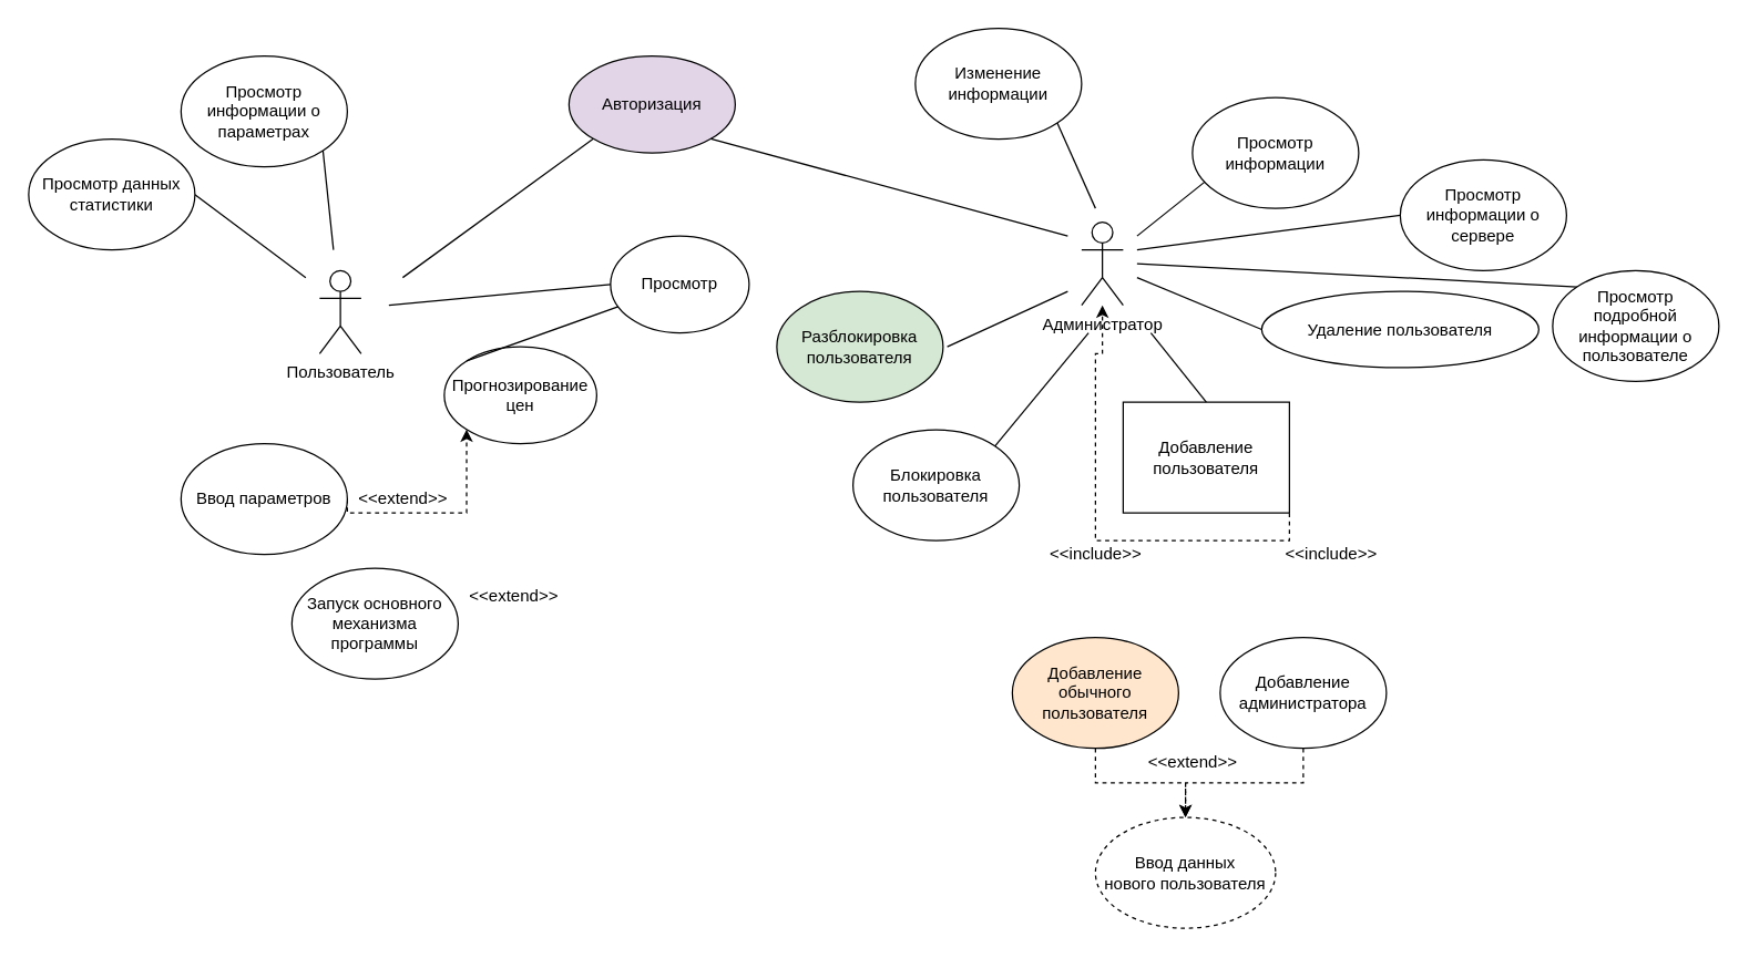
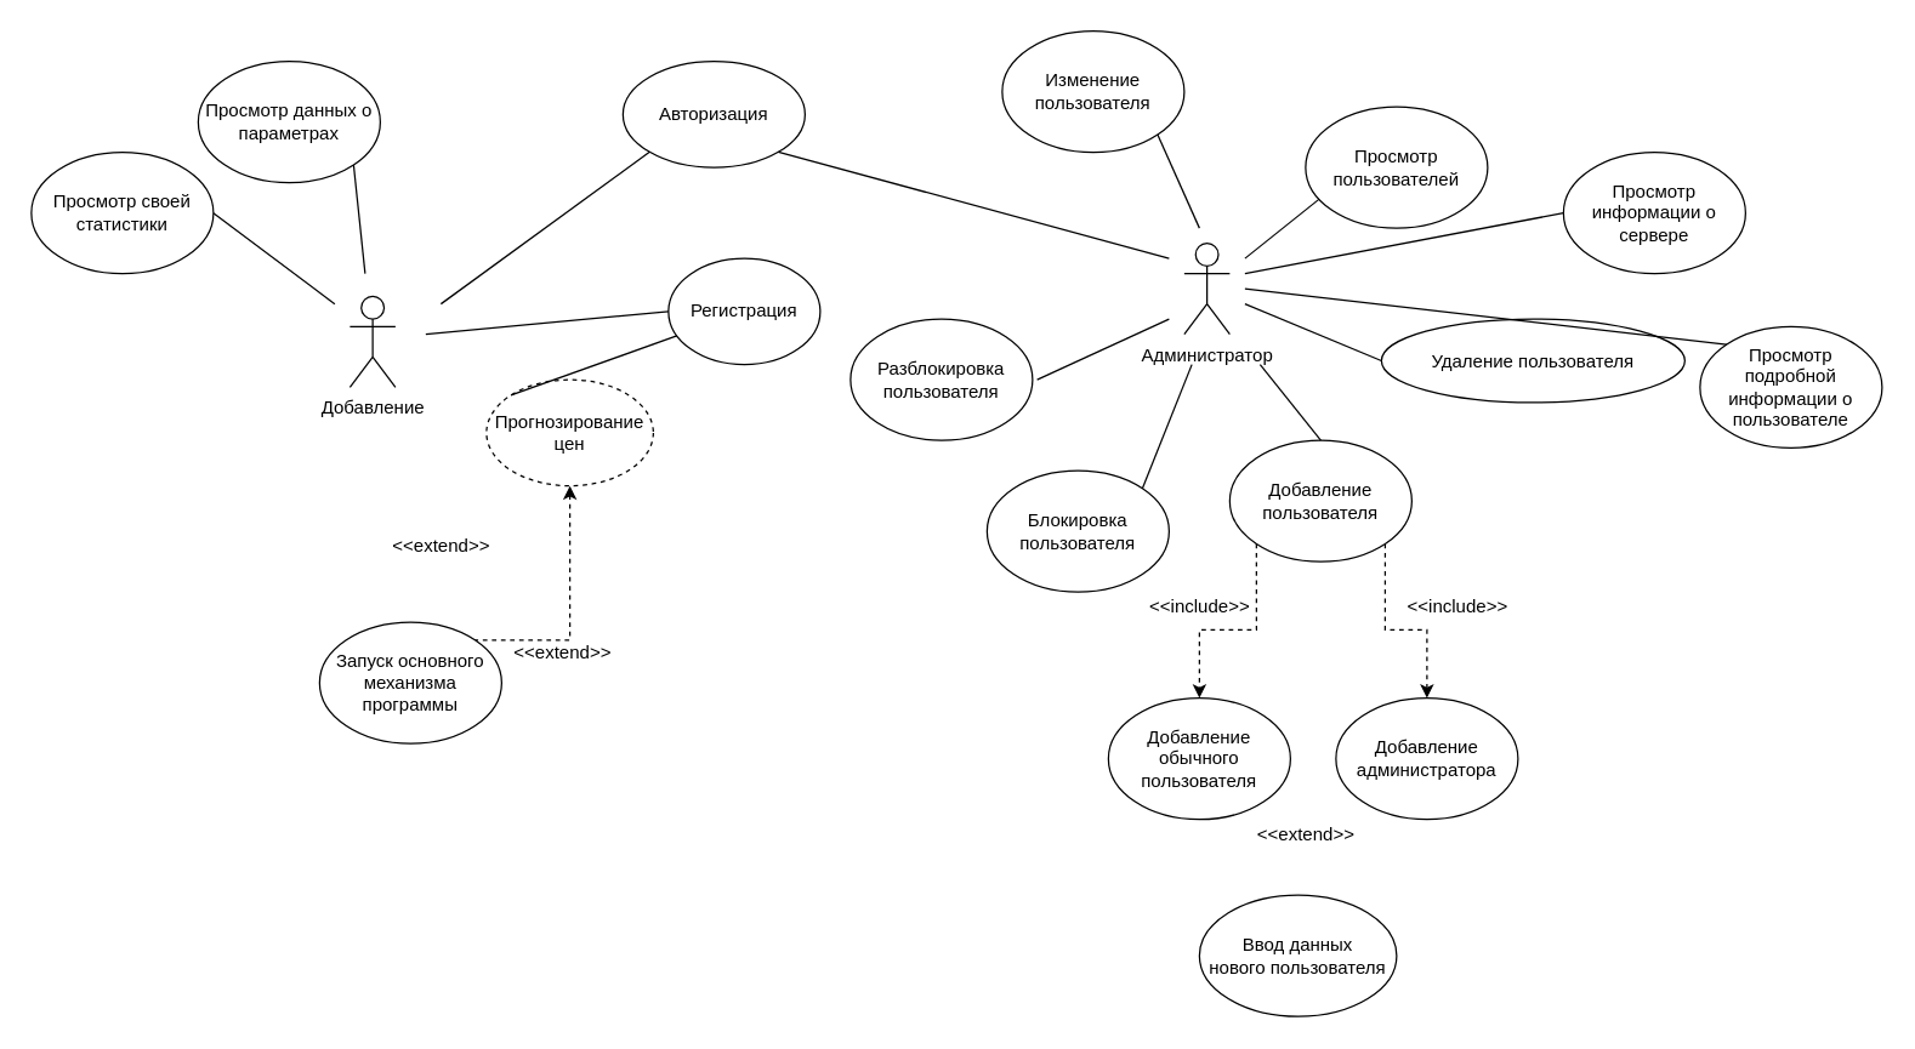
  <mxCell id="0" />
  <mxCell id="1" parent="0" />
- <mxCell id="2" value="Пользователь" style="shape=umlActor;verticalLabelPosition=bottom;verticalAlign=top;html=1;outlineConnect=0;" vertex="1" parent="1"><mxGeometry x="230" y="195" width="30" height="60" as="geometry" /></mxCell>
- <mxCell id="3" value="Авторизация" style="ellipse;whiteSpace=wrap;html=1;fillColor=#e1d5e7;" vertex="1" parent="1"><mxGeometry x="410" y="40" width="120" height="70" as="geometry" /></mxCell>
+ <mxCell id="2" value="Добавление" style="shape=umlActor;verticalLabelPosition=bottom;verticalAlign=top;html=1;outlineConnect=0;" vertex="1" parent="1"><mxGeometry x="230" y="195" width="30" height="60" as="geometry" /></mxCell>
+ <mxCell id="3" value="Авторизация" style="ellipse;whiteSpace=wrap;html=1;" vertex="1" parent="1"><mxGeometry x="410" y="40" width="120" height="70" as="geometry" /></mxCell>
  <mxCell id="4" value="" style="endArrow=none;html=1;entryX=0;entryY=1;entryDx=0;entryDy=0;" edge="1" parent="1" target="3"><mxGeometry width="50" height="50" relative="1" as="geometry"><mxPoint x="290" y="200" as="sourcePoint" /><mxPoint x="600" y="80" as="targetPoint" /></mxGeometry></mxCell>
- <mxCell id="5" value="Просмотр" style="ellipse;whiteSpace=wrap;html=1;" vertex="1" parent="1"><mxGeometry x="440" y="170" width="100" height="70" as="geometry" /></mxCell>
+ <mxCell id="5" value="Регистрация" style="ellipse;whiteSpace=wrap;html=1;" vertex="1" parent="1"><mxGeometry x="440" y="170" width="100" height="70" as="geometry" /></mxCell>
  <mxCell id="6" value="" style="endArrow=none;html=1;exitX=0;exitY=0.5;exitDx=0;exitDy=0;" edge="1" parent="1" source="5"><mxGeometry width="50" height="50" relative="1" as="geometry"><mxPoint x="550" y="230" as="sourcePoint" /><mxPoint x="280" y="220" as="targetPoint" /></mxGeometry></mxCell>
- <mxCell id="7" value="Прогнозирование&lt;br&gt;цен" style="ellipse;whiteSpace=wrap;html=1;" vertex="1" parent="1"><mxGeometry x="320" y="250" width="110" height="70" as="geometry" /></mxCell>
+ <mxCell id="7" value="Прогнозирование&lt;br&gt;цен" style="ellipse;whiteSpace=wrap;html=1;dashed=1;" vertex="1" parent="1"><mxGeometry x="320" y="250" width="110" height="70" as="geometry" /></mxCell>
  <mxCell id="8" value="" style="endArrow=none;html=1;exitX=0;exitY=0;exitDx=0;exitDy=0;" edge="1" parent="1" source="7" target="5"><mxGeometry width="50" height="50" relative="1" as="geometry"><mxPoint x="550" y="320" as="sourcePoint" /><mxPoint x="600" y="270" as="targetPoint" /></mxGeometry></mxCell>
- <mxCell id="9" style="edgeStyle=orthogonalEdgeStyle;rounded=0;orthogonalLoop=1;jettySize=auto;html=1;exitX=1;exitY=0.5;exitDx=0;exitDy=0;entryX=0;entryY=1;entryDx=0;entryDy=0;dashed=1;" edge="1" parent="1" source="10" target="7"><mxGeometry relative="1" as="geometry"><Array as="points"><mxPoint x="250" y="370" /></Array></mxGeometry></mxCell>
- <mxCell id="10" value="Ввод параметров" style="ellipse;whiteSpace=wrap;html=1;" vertex="1" parent="1"><mxGeometry x="130" y="320" width="120" height="80" as="geometry" /></mxCell>
  <mxCell id="11" value="&amp;lt;&amp;lt;extend&amp;gt;&amp;gt;" style="text;html=1;align=center;verticalAlign=middle;resizable=0;points=[];autosize=1;" vertex="1" parent="1"><mxGeometry x="250" y="350" width="80" height="20" as="geometry" /></mxCell>
+ <mxCell id="12" style="edgeStyle=orthogonalEdgeStyle;rounded=0;orthogonalLoop=1;jettySize=auto;html=1;exitX=0;exitY=0;exitDx=0;exitDy=0;entryX=0.5;entryY=1;entryDx=0;entryDy=0;dashed=1;" edge="1" parent="1" source="13" target="7"><mxGeometry relative="1" as="geometry"><Array as="points"><mxPoint x="375" y="422" /></Array></mxGeometry></mxCell>
  <mxCell id="13" value="Запуск основного механизма программы" style="ellipse;whiteSpace=wrap;html=1;" vertex="1" parent="1"><mxGeometry x="210" y="410" width="120" height="80" as="geometry" /></mxCell>
  <mxCell id="14" value="&amp;lt;&amp;lt;extend&amp;gt;&amp;gt;" style="text;html=1;align=center;verticalAlign=middle;resizable=0;points=[];autosize=1;" vertex="1" parent="1"><mxGeometry x="330" y="420" width="80" height="20" as="geometry" /></mxCell>
  <mxCell id="15" value="Администратор" style="shape=umlActor;verticalLabelPosition=bottom;verticalAlign=top;html=1;outlineConnect=0;" vertex="1" parent="1"><mxGeometry x="780" y="160" width="30" height="60" as="geometry" /></mxCell>
  <mxCell id="16" value="" style="endArrow=none;html=1;exitX=1;exitY=1;exitDx=0;exitDy=0;" edge="1" parent="1" source="3"><mxGeometry width="50" height="50" relative="1" as="geometry"><mxPoint x="646.426" y="119.749" as="sourcePoint" /><mxPoint x="770" y="170" as="targetPoint" /></mxGeometry></mxCell>
  <mxCell id="17" value="" style="endArrow=none;html=1;entryX=1;entryY=1;entryDx=0;entryDy=0;" edge="1" parent="1" target="18"><mxGeometry width="50" height="50" relative="1" as="geometry"><mxPoint x="240" y="180" as="sourcePoint" /><mxPoint x="290" y="230" as="targetPoint" /></mxGeometry></mxCell>
- <mxCell id="18" value="Просмотр информации о параметрах" style="ellipse;whiteSpace=wrap;html=1;" vertex="1" parent="1"><mxGeometry x="130" y="40" width="120" height="80" as="geometry" /></mxCell>
+ <mxCell id="18" value="Просмотр данных о параметрах" style="ellipse;whiteSpace=wrap;html=1;" vertex="1" parent="1"><mxGeometry x="130" y="40" width="120" height="80" as="geometry" /></mxCell>
  <mxCell id="19" value="" style="endArrow=none;html=1;exitX=1;exitY=0.5;exitDx=0;exitDy=0;" edge="1" parent="1" source="20"><mxGeometry width="50" height="50" relative="1" as="geometry"><mxPoint x="260" y="340" as="sourcePoint" /><mxPoint x="220" y="200" as="targetPoint" /></mxGeometry></mxCell>
- <mxCell id="20" value="Просмотр данных статистики" style="ellipse;whiteSpace=wrap;html=1;" vertex="1" parent="1"><mxGeometry x="20" y="100" width="120" height="80" as="geometry" /></mxCell>
+ <mxCell id="20" value="Просмотр своей статистики" style="ellipse;whiteSpace=wrap;html=1;" vertex="1" parent="1"><mxGeometry x="20" y="100" width="120" height="80" as="geometry" /></mxCell>
  <mxCell id="21" value="" style="endArrow=none;html=1;" edge="1" parent="1"><mxGeometry width="50" height="50" relative="1" as="geometry"><mxPoint x="870" y="130" as="sourcePoint" /><mxPoint x="820" y="170" as="targetPoint" /></mxGeometry></mxCell>
- <mxCell id="22" value="Просмотр информации" style="ellipse;whiteSpace=wrap;html=1;" vertex="1" parent="1"><mxGeometry x="860" y="70" width="120" height="80" as="geometry" /></mxCell>
+ <mxCell id="22" value="Просмотр пользователей" style="ellipse;whiteSpace=wrap;html=1;" vertex="1" parent="1"><mxGeometry x="860" y="70" width="120" height="80" as="geometry" /></mxCell>
  <mxCell id="23" value="Удаление пользователя" style="ellipse;whiteSpace=wrap;html=1;" vertex="1" parent="1"><mxGeometry x="910" y="210" width="200" height="55" as="geometry" /></mxCell>
- <mxCell id="24" style="edgeStyle=orthogonalEdgeStyle;rounded=0;orthogonalLoop=1;jettySize=auto;html=1;exitX=1;exitY=1;exitDx=0;exitDy=0;dashed=1;" edge="1" parent="1" source="26" target="15"><mxGeometry relative="1" as="geometry" /></mxCell>
- <mxCell id="26" value="Добавление пользователя" style="whiteSpace=wrap;html=1;rounded=0;" vertex="1" parent="1"><mxGeometry x="810" y="290" width="120" height="80" as="geometry" /></mxCell>
- <mxCell id="27" style="edgeStyle=orthogonalEdgeStyle;rounded=0;orthogonalLoop=1;jettySize=auto;html=1;exitX=0.5;exitY=1;exitDx=0;exitDy=0;entryX=0.5;entryY=0;entryDx=0;entryDy=0;dashed=1;" edge="1" parent="1" source="28" target="33"><mxGeometry relative="1" as="geometry" /></mxCell>
- <mxCell id="28" value="Добавление обычного пользователя" style="ellipse;whiteSpace=wrap;html=1;fillColor=#ffe6cc;" vertex="1" parent="1"><mxGeometry x="730" y="460" width="120" height="80" as="geometry" /></mxCell>
- <mxCell id="29" style="edgeStyle=orthogonalEdgeStyle;rounded=0;orthogonalLoop=1;jettySize=auto;html=1;exitX=0.5;exitY=1;exitDx=0;exitDy=0;dashed=1;" edge="1" parent="1" source="30" target="33"><mxGeometry relative="1" as="geometry" /></mxCell>
+ <mxCell id="24" style="edgeStyle=orthogonalEdgeStyle;rounded=0;orthogonalLoop=1;jettySize=auto;html=1;exitX=1;exitY=1;exitDx=0;exitDy=0;entryX=0.5;entryY=0;entryDx=0;entryDy=0;dashed=1;" edge="1" parent="1" source="26" target="30"><mxGeometry relative="1" as="geometry" /></mxCell>
+ <mxCell id="25" style="edgeStyle=orthogonalEdgeStyle;rounded=0;orthogonalLoop=1;jettySize=auto;html=1;exitX=0;exitY=1;exitDx=0;exitDy=0;entryX=0.5;entryY=0;entryDx=0;entryDy=0;dashed=1;" edge="1" parent="1" source="26" target="28"><mxGeometry relative="1" as="geometry" /></mxCell>
+ <mxCell id="26" value="Добавление пользователя" style="ellipse;whiteSpace=wrap;html=1;" vertex="1" parent="1"><mxGeometry x="810" y="290" width="120" height="80" as="geometry" /></mxCell>
+ <mxCell id="28" value="Добавление обычного пользователя" style="ellipse;whiteSpace=wrap;html=1;" vertex="1" parent="1"><mxGeometry x="730" y="460" width="120" height="80" as="geometry" /></mxCell>
  <mxCell id="30" value="Добавление администратора" style="ellipse;whiteSpace=wrap;html=1;" vertex="1" parent="1"><mxGeometry x="880" y="460" width="120" height="80" as="geometry" /></mxCell>
  <mxCell id="31" value="&amp;lt;&amp;lt;include&amp;gt;&amp;gt;" style="text;html=1;align=center;verticalAlign=middle;resizable=0;points=[];autosize=1;" vertex="1" parent="1"><mxGeometry x="920" y="390" width="80" height="20" as="geometry" /></mxCell>
  <mxCell id="32" value="&amp;lt;&amp;lt;include&amp;gt;&amp;gt;" style="text;html=1;align=center;verticalAlign=middle;resizable=0;points=[];autosize=1;" vertex="1" parent="1"><mxGeometry x="750" y="390" width="80" height="20" as="geometry" /></mxCell>
- <mxCell id="33" value="Ввод данных&lt;br&gt;нового пользователя" style="ellipse;whiteSpace=wrap;html=1;dashed=1;" vertex="1" parent="1"><mxGeometry x="790" y="590" width="130" height="80" as="geometry" /></mxCell>
+ <mxCell id="33" value="Ввод данных&lt;br&gt;нового пользователя" style="ellipse;whiteSpace=wrap;html=1;" vertex="1" parent="1"><mxGeometry x="790" y="590" width="130" height="80" as="geometry" /></mxCell>
  <mxCell id="34" value="&amp;lt;&amp;lt;extend&amp;gt;&amp;gt;" style="text;html=1;align=center;verticalAlign=middle;resizable=0;points=[];autosize=1;" vertex="1" parent="1"><mxGeometry x="820" y="540" width="80" height="20" as="geometry" /></mxCell>
- <mxCell id="35" value="Блокировка пользователя" style="ellipse;whiteSpace=wrap;html=1;" vertex="1" parent="1"><mxGeometry x="615" y="310" width="120" height="80" as="geometry" /></mxCell>
- <mxCell id="36" value="Разблокировка пользователя" style="ellipse;whiteSpace=wrap;html=1;fillColor=#d5e8d4;" vertex="1" parent="1"><mxGeometry x="560" y="210" width="120" height="80" as="geometry" /></mxCell>
+ <mxCell id="35" value="Блокировка пользователя" style="ellipse;whiteSpace=wrap;html=1;" vertex="1" parent="1"><mxGeometry x="650" y="310" width="120" height="80" as="geometry" /></mxCell>
+ <mxCell id="36" value="Разблокировка пользователя" style="ellipse;whiteSpace=wrap;html=1;" vertex="1" parent="1"><mxGeometry x="560" y="210" width="120" height="80" as="geometry" /></mxCell>
  <mxCell id="37" value="" style="endArrow=none;html=1;exitX=1;exitY=0;exitDx=0;exitDy=0;" edge="1" parent="1" source="35"><mxGeometry width="50" height="50" relative="1" as="geometry"><mxPoint x="730" y="380" as="sourcePoint" /><mxPoint x="785" y="240" as="targetPoint" /></mxGeometry></mxCell>
  <mxCell id="38" value="" style="endArrow=none;html=1;" edge="1" parent="1"><mxGeometry width="50" height="50" relative="1" as="geometry"><mxPoint x="683" y="250" as="sourcePoint" /><mxPoint x="770" y="210" as="targetPoint" /></mxGeometry></mxCell>
- <mxCell id="39" value="Просмотр информации о сервере" style="ellipse;whiteSpace=wrap;html=1;" vertex="1" parent="1"><mxGeometry x="1010" y="115" width="120" height="80" as="geometry" /></mxCell>
+ <mxCell id="39" value="Просмотр информации о сервере" style="ellipse;whiteSpace=wrap;html=1;" vertex="1" parent="1"><mxGeometry x="1030" y="100" width="120" height="80" as="geometry" /></mxCell>
  <mxCell id="40" value="" style="endArrow=none;html=1;entryX=0;entryY=0.5;entryDx=0;entryDy=0;" edge="1" parent="1" target="23"><mxGeometry width="50" height="50" relative="1" as="geometry"><mxPoint x="820" y="200" as="sourcePoint" /><mxPoint x="910" y="200" as="targetPoint" /></mxGeometry></mxCell>
  <mxCell id="41" value="" style="endArrow=none;html=1;entryX=0;entryY=0.5;entryDx=0;entryDy=0;" edge="1" parent="1" target="39"><mxGeometry width="50" height="50" relative="1" as="geometry"><mxPoint x="820" y="180" as="sourcePoint" /><mxPoint x="910" y="160" as="targetPoint" /></mxGeometry></mxCell>
  <mxCell id="42" value="" style="endArrow=none;html=1;entryX=0.5;entryY=0;entryDx=0;entryDy=0;" edge="1" parent="1" target="26"><mxGeometry width="50" height="50" relative="1" as="geometry"><mxPoint x="830" y="240" as="sourcePoint" /><mxPoint x="910" y="290" as="targetPoint" /></mxGeometry></mxCell>
- <mxCell id="43" value="Изменение информации" style="ellipse;whiteSpace=wrap;html=1;" vertex="1" parent="1"><mxGeometry x="660" y="20" width="120" height="80" as="geometry" /></mxCell>
+ <mxCell id="43" value="Изменение пользователя" style="ellipse;whiteSpace=wrap;html=1;" vertex="1" parent="1"><mxGeometry x="660" y="20" width="120" height="80" as="geometry" /></mxCell>
  <mxCell id="44" value="" style="endArrow=none;html=1;exitX=1;exitY=1;exitDx=0;exitDy=0;" edge="1" parent="1" source="43"><mxGeometry width="50" height="50" relative="1" as="geometry"><mxPoint x="740" y="270" as="sourcePoint" /><mxPoint x="790" y="150" as="targetPoint" /></mxGeometry></mxCell>
- <mxCell id="45" value="Просмотр подробной информации о пользователе" style="ellipse;whiteSpace=wrap;html=1;" vertex="1" parent="1"><mxGeometry x="1120" y="195" width="120" height="80" as="geometry" /></mxCell>
+ <mxCell id="45" value="Просмотр подробной информации о пользователе" style="ellipse;whiteSpace=wrap;html=1;" vertex="1" parent="1"><mxGeometry x="1120" y="215" width="120" height="80" as="geometry" /></mxCell>
  <mxCell id="46" value="" style="endArrow=none;html=1;exitX=0;exitY=0;exitDx=0;exitDy=0;" edge="1" parent="1" source="45"><mxGeometry width="50" height="50" relative="1" as="geometry"><mxPoint x="740" y="250" as="sourcePoint" /><mxPoint x="820" y="190" as="targetPoint" /></mxGeometry></mxCell>
